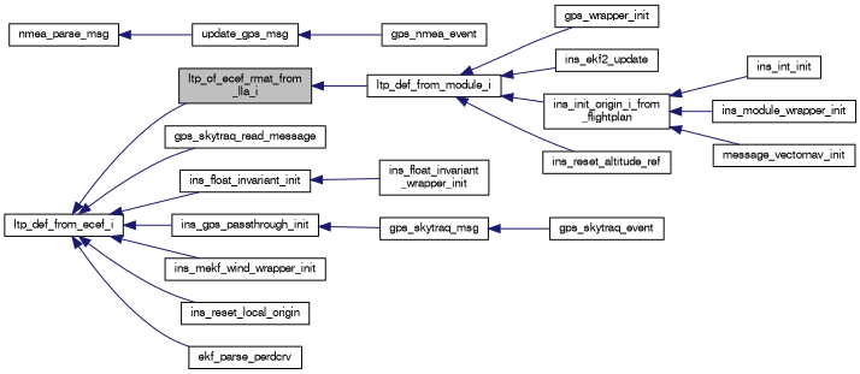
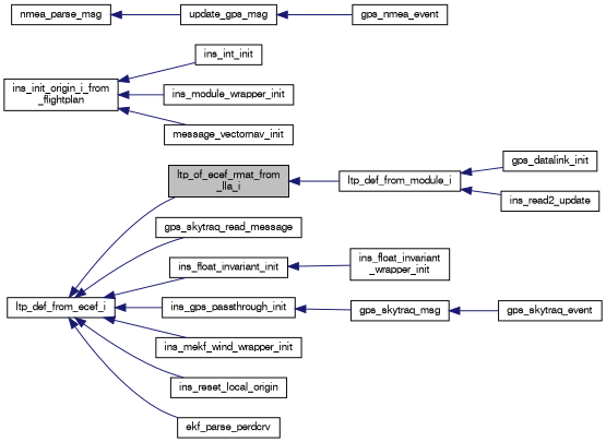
  digraph {
    rankdir=LR
    node [color=black fillcolor=white fontname=FreeSans fontsize=10 shape=record style=filled]
    edge [color=midnightblue dir=back fontname=FreeSans fontsize=10 labelfontname=FreeSans labelfontsize=10 style=solid]
    n1 [fillcolor=grey75 fontcolor=black height=0.2 label="ltp_of_ecef_rmat_from\l_lla_i" width=0.4]
    n2 [height=0.2 label=ltp_def_from_module_i width=0.4]
    n3 [height=0.2 label=ltp_def_from_ecef_i width=0.4]
    n4 [height=0.2 label=gps_skytraq_read_message width=0.4]
    n5 [height=0.2 label=ins_float_invariant_init width=0.4]
    n6 [height=0.2 label=ins_gps_passthrough_init width=0.4]
    n7 [height=0.2 label=ins_mekf_wind_wrapper_init width=0.4]
    n8 [height=0.2 label=ins_reset_local_origin width=0.4]
    n9 [height=0.2 label=ekf_parse_perdcrv width=0.4]
-   n10 [height=0.2 label=gps_wrapper_init width=0.4]
-   n11 [height=0.2 label=ins_ekf2_update width=0.4]
+   n10 [height=0.2 label=gps_datalink_init width=0.4]
+   n11 [height=0.2 label=ins_read2_update width=0.4]
    n12 [height=0.2 label="ins_init_origin_i_from\l_flightplan" width=0.4]
-   n13 [height=0.2 label=ins_reset_altitude_ref width=0.4]
    n14 [height=0.2 label="ins_float_invariant\l_wrapper_init" width=0.4]
    n15 [height=0.2 label=gps_skytraq_msg width=0.4]
    n16 [height=0.2 label=gps_skytraq_event width=0.4]
    n17 [height=0.2 label=nmea_parse_msg width=0.4]
    n18 [height=0.2 label=update_gps_msg width=0.4]
    n19 [height=0.2 label=gps_nmea_event width=0.4]
    n20 [height=0.2 label=ins_int_init width=0.4]
    n21 [height=0.2 label=ins_module_wrapper_init width=0.4]
    n22 [height=0.2 label=message_vectornav_init width=0.4]
    n1 -> n2
    n2 -> n10
    n2 -> n11
-   n2 -> n12
-   n2 -> n13
    n3 -> n1
    n3 -> n4
    n3 -> n5
    n3 -> n6
    n3 -> n7
    n3 -> n8
    n3 -> n9
    n5 -> n14
    n6 -> n15
    n12 -> n20
    n12 -> n21
    n12 -> n22
    n15 -> n16
    n17 -> n18
    n18 -> n19
  }
